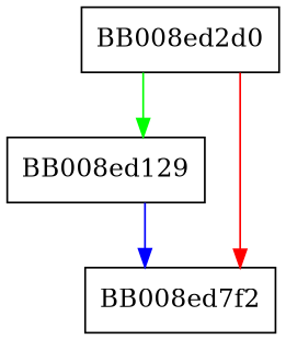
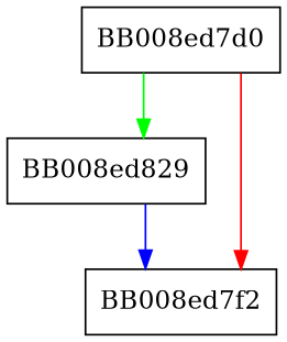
  digraph {
    splines=ortho
    node [shape=box]
-   BB008ed7d0 [label=BB008ed2d0]
-   BB008ed829 [label=BB008ed129]
+   BB008ed7d0
+   BB008ed829
    BB008ed7f2
    BB008ed7d0 -> BB008ed829 [color=green]
    BB008ed7d0 -> BB008ed7f2 [color=red]
    BB008ed829 -> BB008ed7f2 [color=blue]
  }
